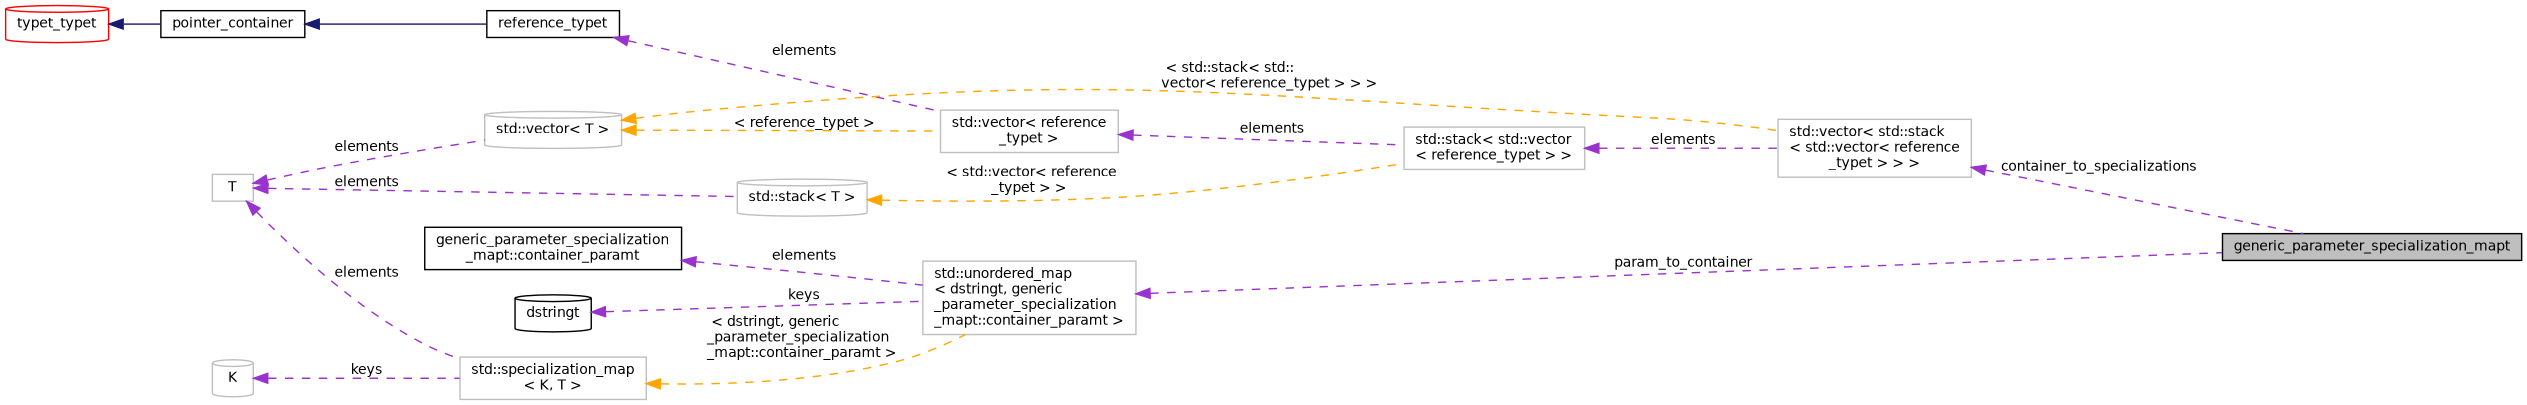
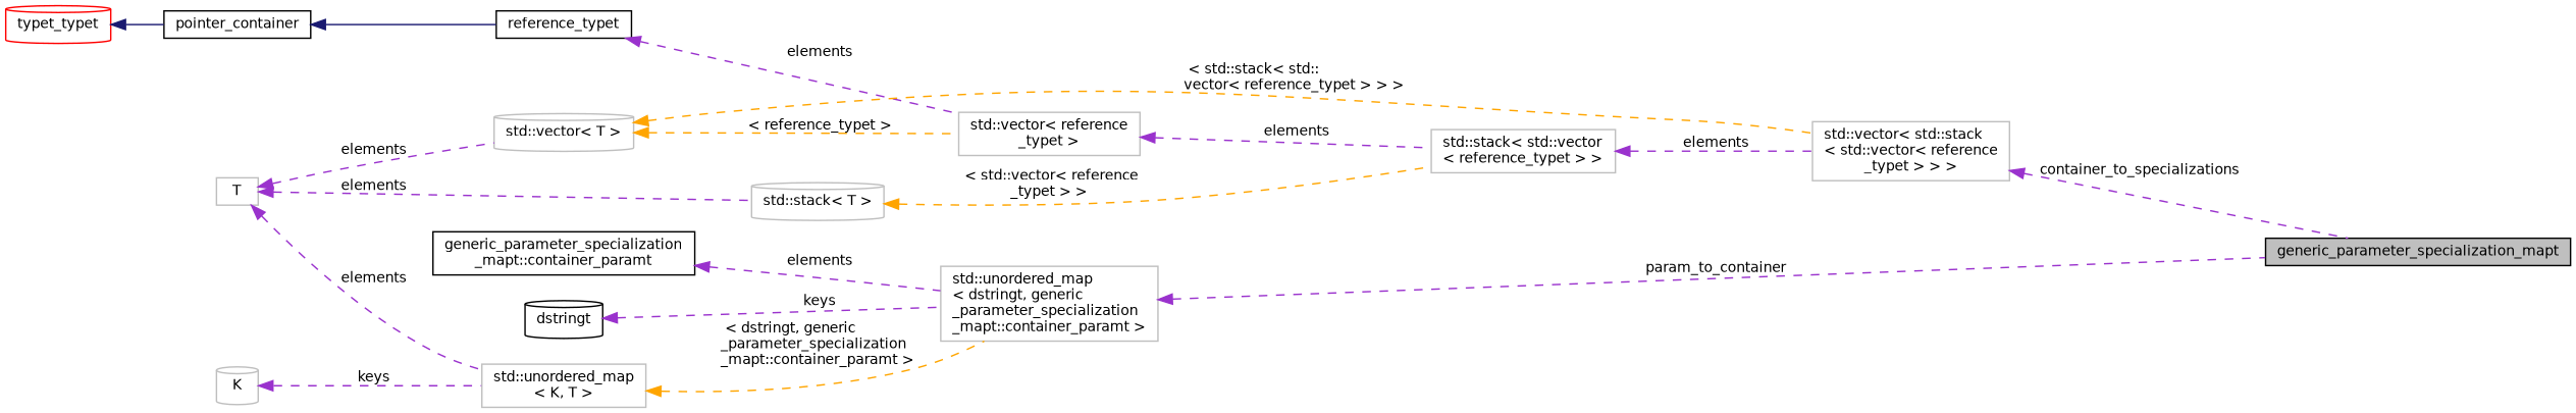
  digraph {
    rankdir=LR
    node [color=grey75 fontname=Helvetica fontsize=10 shape=box]
    edge [color=darkorchid3 dir=back fontname=Helvetica fontsize=10 labelfontname=Helvetica labelfontsize=10 style=dashed]
    n1 [color=black fillcolor=grey75 fontcolor=black height=0.2 label=generic_parameter_specialization_mapt style=filled width=0.4]
    n2 [height=0.2 label="std::vector\< std::stack\l\< std::vector\< reference\l_typet \> \> \>" width=0.4]
    n3 [height=0.2 label="std::stack\< std::vector\l\< reference_typet \> \>" width=0.4]
    n4 [height=0.2 label="std::vector\< reference\l_typet \>" width=0.4]
    n5 [color=black height=0.2 label=reference_typet width=0.4]
    n6 [color=black height=0.2 label=pointer_container width=0.4]
    n7 [color=red height=0.2 label=typet_typet shape=cylinder width=0.4]
    n8 [height=0.2 label="std::vector\< T \>" shape=cylinder width=0.4]
    n9 [height=0.2 label=T width=0.4]
    n10 [height=0.2 label="std::stack\< T \>" shape=cylinder width=0.4]
-   n11 [height=0.2 label="std::specialization_map\l\< K, T \>" width=0.4]
+   n11 [height=0.2 label="std::unordered_map\l\< K, T \>" width=0.4]
    n12 [height=0.2 label="std::unordered_map\l\< dstringt, generic\l_parameter_specialization\l_mapt::container_paramt \>" width=0.4]
    n13 [color=black height=0.2 label="generic_parameter_specialization\l_mapt::container_paramt" width=0.4]
    n14 [color=black height=0.2 label=dstringt shape=cylinder width=0.4]
    n15 [height=0.2 label=K shape=cylinder width=0.4]
    n2 -> n1 [label=" container_to_specializations"]
    n3 -> n2 [label=" elements"]
    n4 -> n3 [label=" elements"]
    n5 -> n4 [label=" elements"]
    n6 -> n5 [color=midnightblue style=solid]
    n7 -> n6 [color=midnightblue style=solid]
    n8 -> n2 [color=orange label=" \< std::stack\< std::\lvector\< reference_typet \> \> \>"]
    n8 -> n4 [color=orange label=" \< reference_typet \>"]
    n9 -> n8 [label=" elements"]
    n9 -> n10 [label=" elements"]
    n9 -> n11 [label=" elements"]
    n10 -> n3 [color=orange label=" \< std::vector\< reference\l_typet \> \>"]
    n11 -> n12 [color=orange label=" \< dstringt, generic\l_parameter_specialization\l_mapt::container_paramt \>"]
    n12 -> n1 [label=" param_to_container"]
    n13 -> n12 [label=" elements"]
    n14 -> n12 [label=" keys"]
    n15 -> n11 [label=" keys"]
  }
